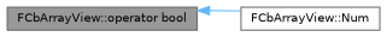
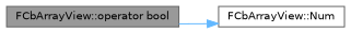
  digraph {
    rankdir=LR
    node [fontname=Helvetica fontsize=10 shape=box style=filled]
    n1 [color=gray40 fillcolor=grey60 fontcolor=black height=0.2 label="FCbArrayView::operator bool" width=0.4]
    n2 [color=grey40 fillcolor=white height=0.2 label="FCbArrayView::Num" width=0.4]
-   n2 -> n1 [color=steelblue1 fontname=Helvetica fontsize=10 labelfontname=Helvetica labelfontsize=10 style=solid]
+   n1 -> n2 [color=steelblue1 fontname=Helvetica fontsize=10 labelfontname=Helvetica labelfontsize=10 style=solid]
  }
